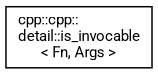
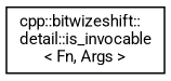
  digraph {
    rankdir=LR
    fontname=Roboto
-   n1 [color=black fillcolor=white fontname=Roboto fontsize=10 height=0.2 label="cpp::cpp::\ldetail::is_invocable\l\< Fn, Args \>" shape=record style=filled width=0.4]
+   n1 [color=black fillcolor=white fontname=Roboto fontsize=10 height=0.2 label="cpp::bitwizeshift::\ldetail::is_invocable\l\< Fn, Args \>" shape=record style=filled width=0.4]
  }
